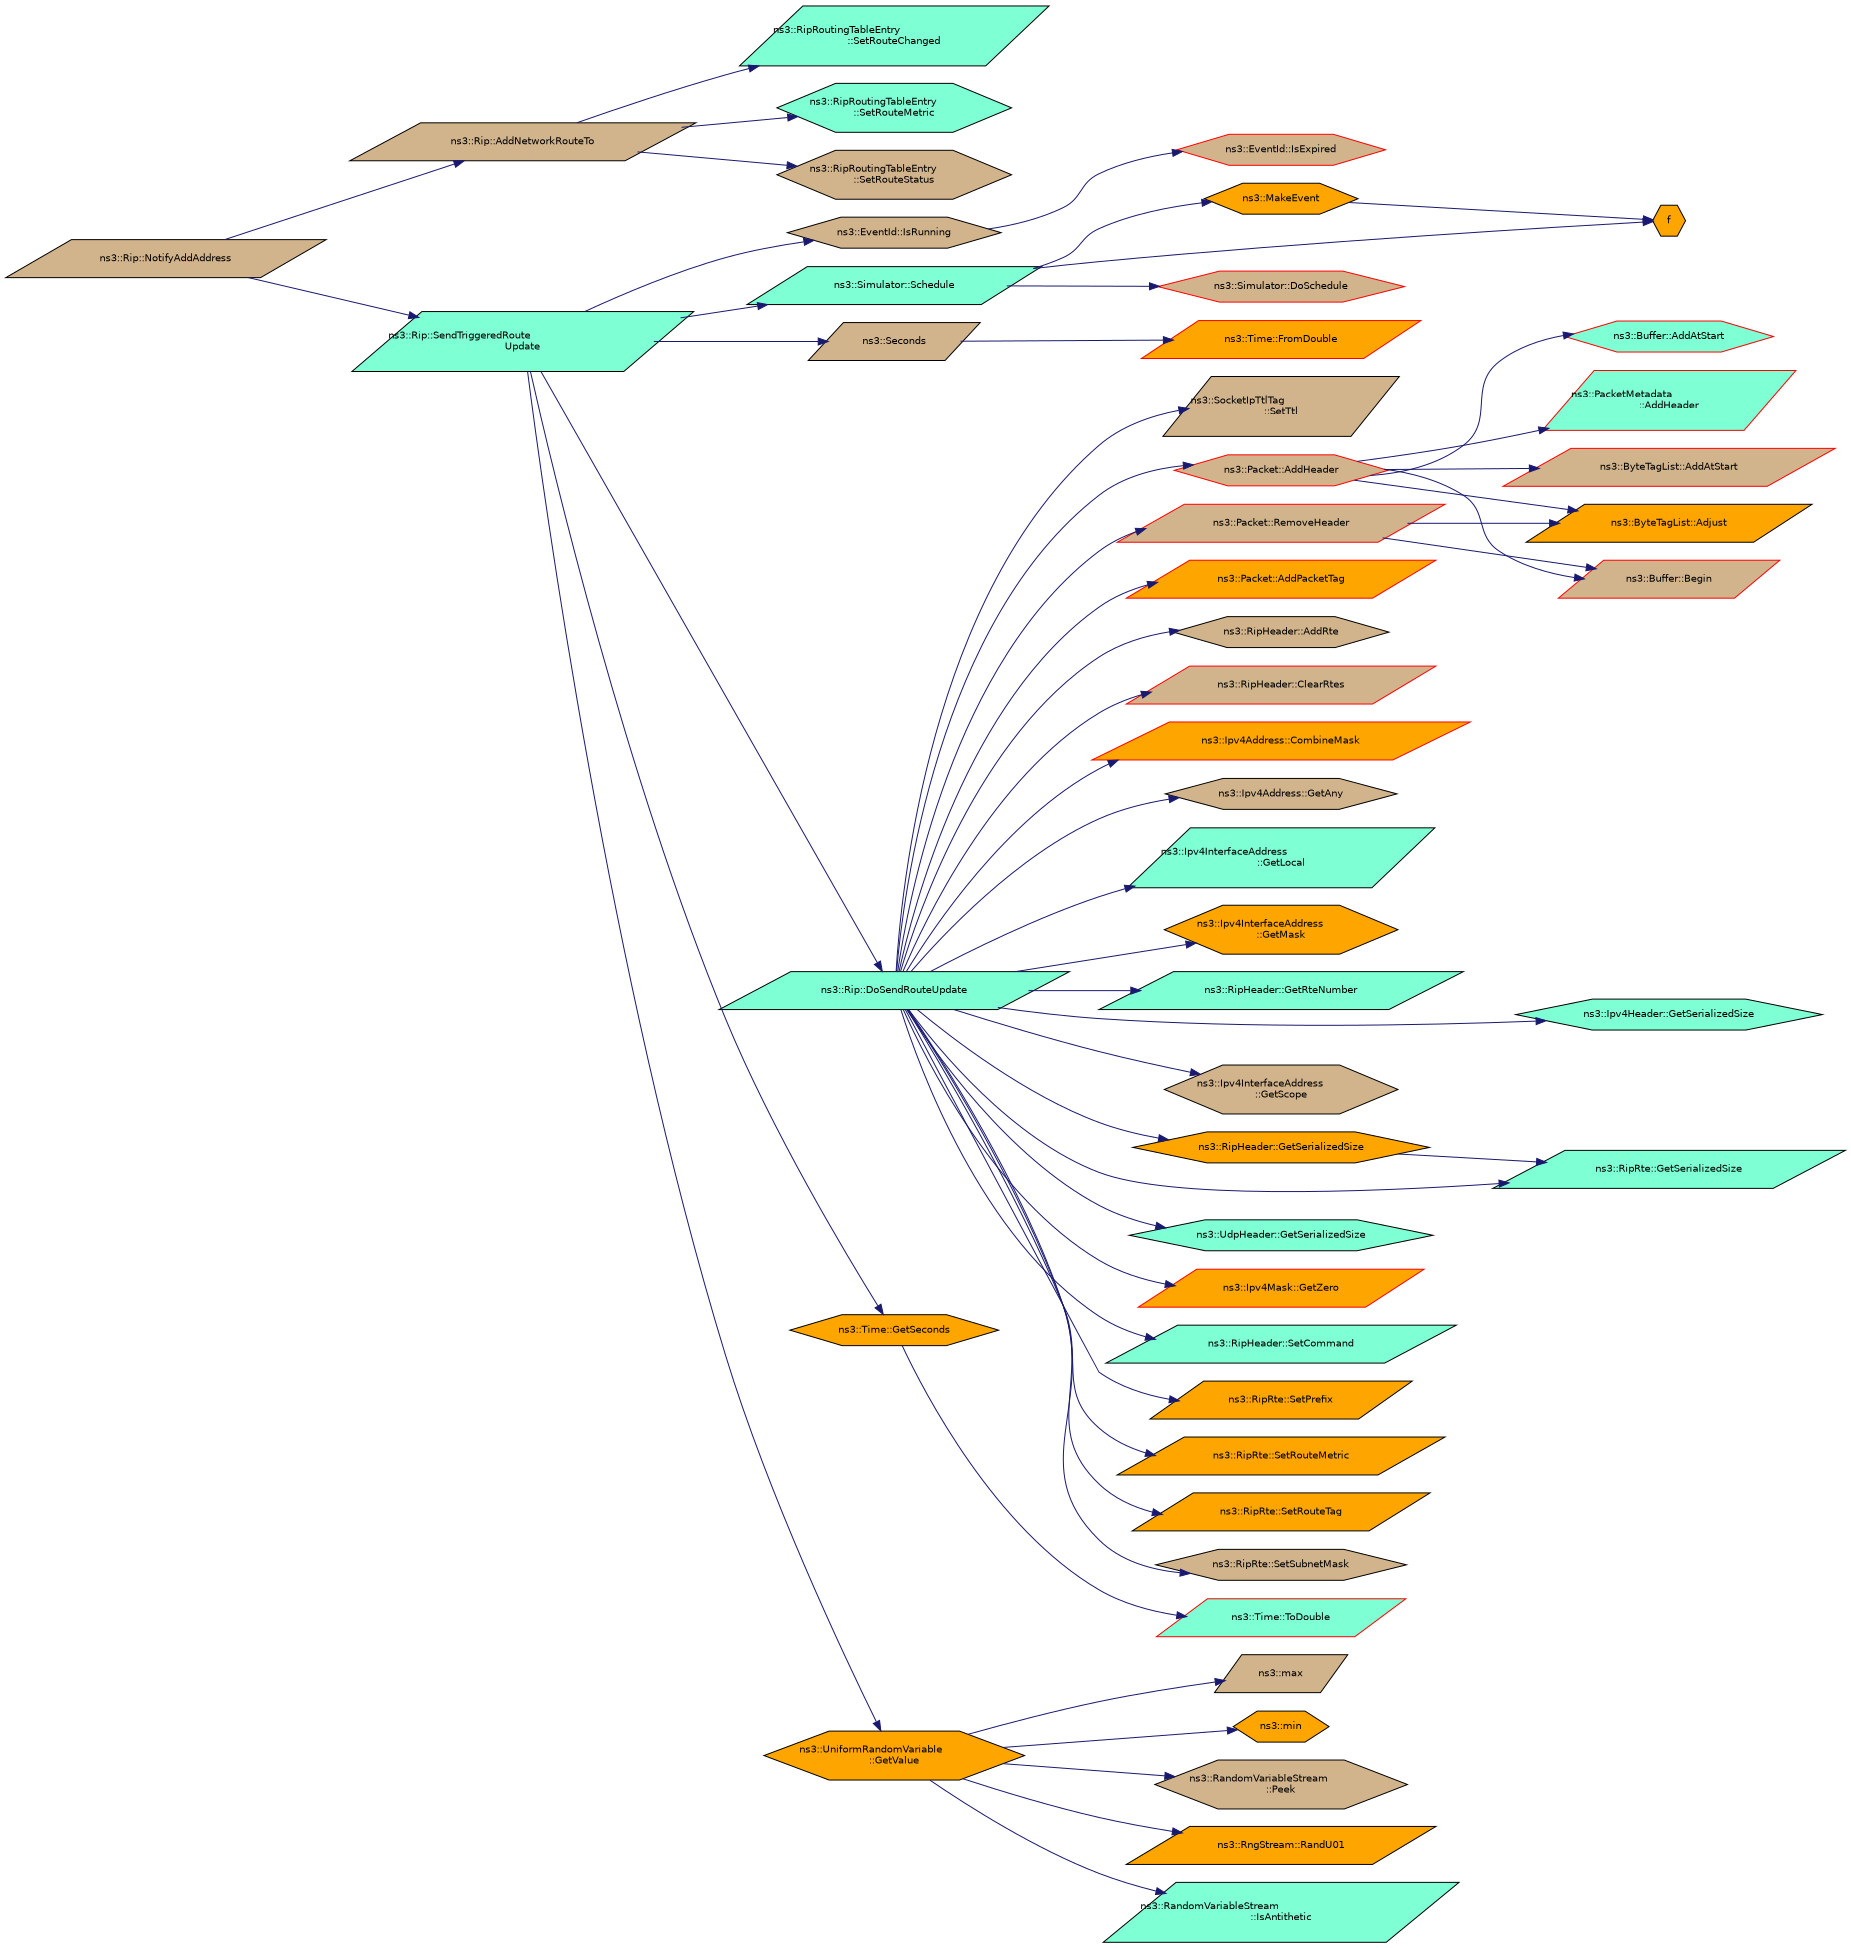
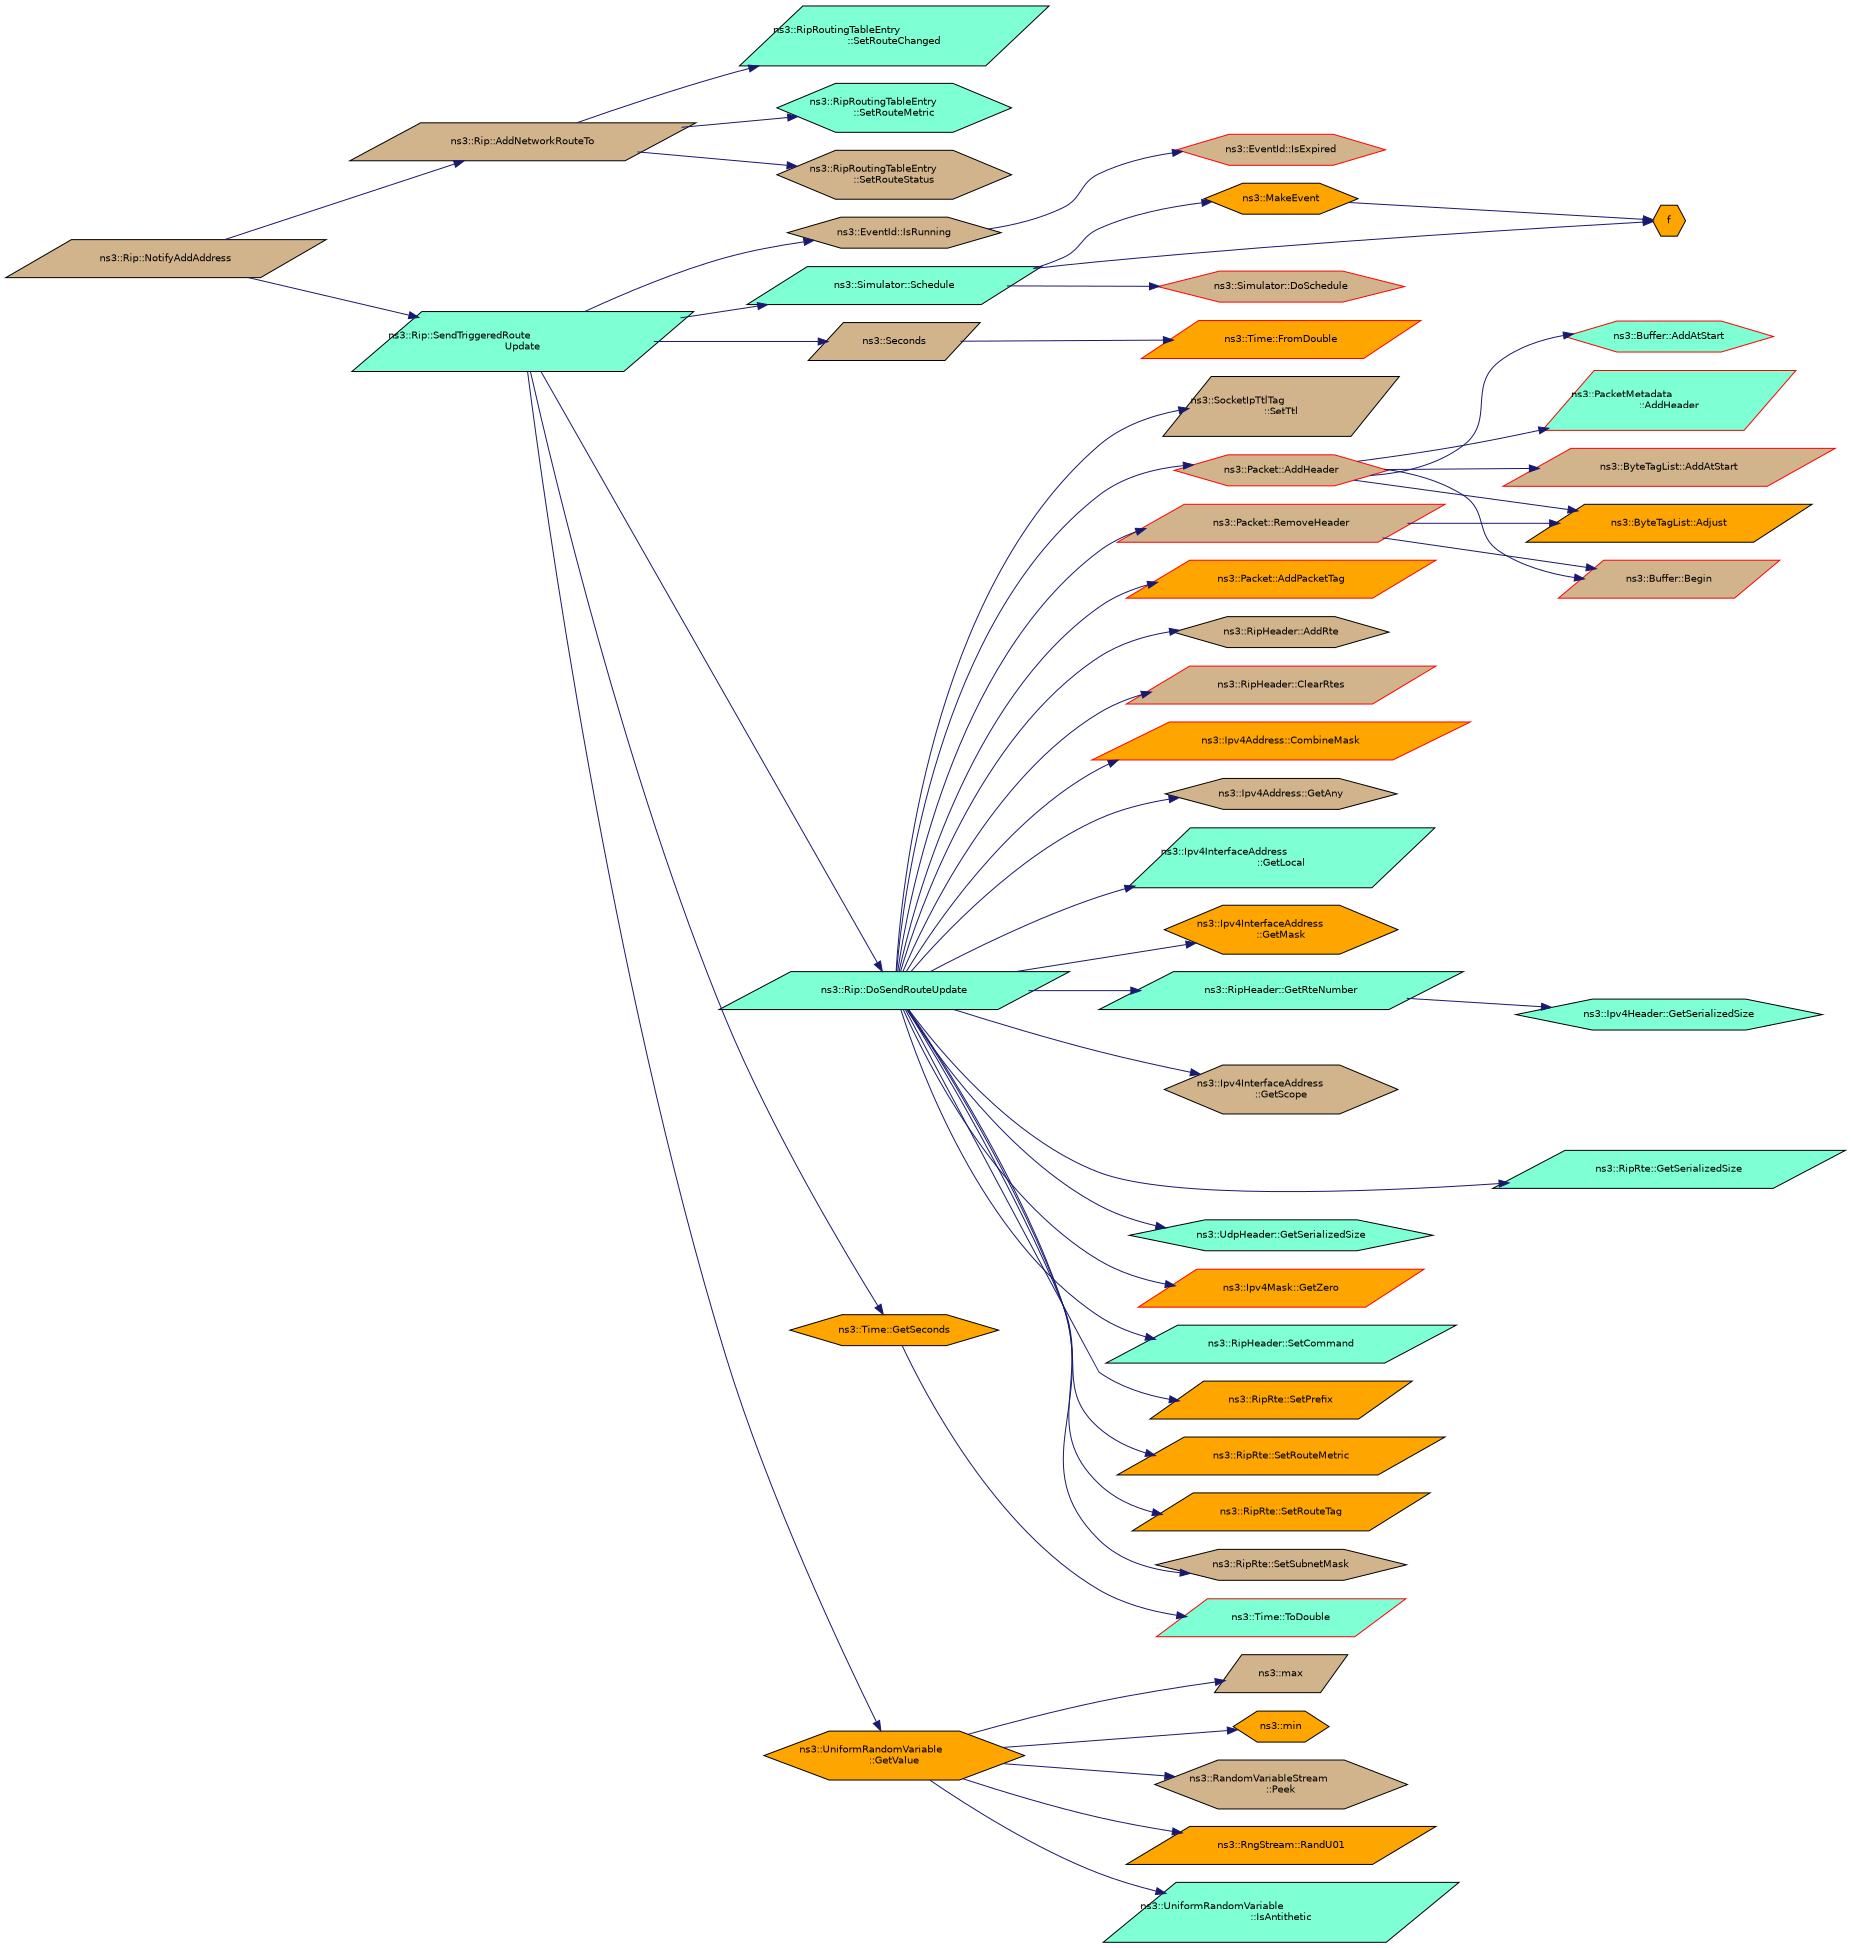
  digraph {
    rankdir=LR
    node [color=black fillcolor=tan fontname=Helvetica fontsize=10 shape=parallelogram style=filled]
    edge [color=midnightblue fontname=Helvetica fontsize=10 labelfontname=Helvetica labelfontsize=10 style=solid]
    n1 [fontcolor=black height=0.2 label="ns3::Rip::NotifyAddAddress" width=0.4]
    n2 [height=0.2 label="ns3::Rip::AddNetworkRouteTo" width=0.4]
    n3 [fillcolor=aquamarine height=0.2 label="ns3::Rip::SendTriggeredRoute\lUpdate" width=0.4]
    n4 [fillcolor=aquamarine height=0.2 label="ns3::RipRoutingTableEntry\l::SetRouteChanged" width=0.4]
    n5 [fillcolor=aquamarine height=0.2 label="ns3::RipRoutingTableEntry\l::SetRouteMetric" shape=hexagon width=0.4]
    n6 [height=0.2 label="ns3::RipRoutingTableEntry\l::SetRouteStatus" shape=hexagon width=0.4]
    n7 [fillcolor=aquamarine height=0.2 label="ns3::Rip::DoSendRouteUpdate" width=0.4]
    n8 [fillcolor=orange height=0.2 label="ns3::Time::GetSeconds" shape=hexagon width=0.4]
    n9 [fillcolor=orange height=0.2 label="ns3::UniformRandomVariable\l::GetValue" shape=hexagon width=0.4]
    n10 [height=0.2 label="ns3::EventId::IsRunning" shape=hexagon width=0.4]
    n11 [fillcolor=aquamarine height=0.2 label="ns3::Simulator::Schedule" width=0.4]
    n12 [height=0.2 label="ns3::Seconds" width=0.4]
    n13 [color=red height=0.2 label="ns3::Packet::AddHeader" shape=hexagon width=0.4]
    n14 [color=red fillcolor=orange height=0.2 label="ns3::Packet::AddPacketTag" width=0.4]
    n15 [height=0.2 label="ns3::RipHeader::AddRte" shape=hexagon width=0.4]
    n16 [color=red height=0.2 label="ns3::RipHeader::ClearRtes" width=0.4]
    n17 [color=red fillcolor=orange height=0.2 label="ns3::Ipv4Address::CombineMask" width=0.4]
    n18 [height=0.2 label="ns3::Ipv4Address::GetAny" shape=hexagon width=0.4]
    n19 [fillcolor=aquamarine height=0.2 label="ns3::Ipv4InterfaceAddress\l::GetLocal" width=0.4]
    n20 [fillcolor=orange height=0.2 label="ns3::Ipv4InterfaceAddress\l::GetMask" shape=hexagon width=0.4]
    n21 [fillcolor=aquamarine height=0.2 label="ns3::RipHeader::GetRteNumber" width=0.4]
    n22 [height=0.2 label="ns3::Ipv4InterfaceAddress\l::GetScope" shape=hexagon width=0.4]
    n23 [fillcolor=aquamarine height=0.2 label="ns3::Ipv4Header::GetSerializedSize" shape=hexagon width=0.4]
    n24 [fillcolor=aquamarine height=0.2 label="ns3::RipRte::GetSerializedSize" width=0.4]
-   n25 [fillcolor=orange height=0.2 label="ns3::RipHeader::GetSerializedSize" shape=hexagon width=0.4]
    n26 [fillcolor=aquamarine height=0.2 label="ns3::UdpHeader::GetSerializedSize" shape=hexagon width=0.4]
    n27 [color=red fillcolor=orange height=0.2 label="ns3::Ipv4Mask::GetZero" width=0.4]
    n28 [color=red height=0.2 label="ns3::Packet::RemoveHeader" width=0.4]
    n29 [fillcolor=aquamarine height=0.2 label="ns3::RipHeader::SetCommand" width=0.4]
    n30 [fillcolor=orange height=0.2 label="ns3::RipRte::SetPrefix" width=0.4]
    n31 [fillcolor=orange height=0.2 label="ns3::RipRte::SetRouteMetric" width=0.4]
    n32 [fillcolor=orange height=0.2 label="ns3::RipRte::SetRouteTag" width=0.4]
    n33 [height=0.2 label="ns3::RipRte::SetSubnetMask" shape=hexagon width=0.4]
    n34 [height=0.2 label="ns3::SocketIpTtlTag\l::SetTtl" width=0.4]
    n35 [color=red fillcolor=aquamarine height=0.2 label="ns3::Time::ToDouble" width=0.4]
-   n36 [fillcolor=aquamarine height=0.2 label="ns3::RandomVariableStream\l::IsAntithetic" width=0.4]
+   n36 [fillcolor=aquamarine height=0.2 label="ns3::UniformRandomVariable\l::IsAntithetic" width=0.4]
    n37 [height=0.2 label="ns3::max" width=0.4]
    n38 [fillcolor=orange height=0.2 label="ns3::min" shape=hexagon width=0.4]
    n39 [height=0.2 label="ns3::RandomVariableStream\l::Peek" shape=hexagon width=0.4]
    n40 [fillcolor=orange height=0.2 label="ns3::RngStream::RandU01" width=0.4]
    n41 [color=red height=0.2 label="ns3::EventId::IsExpired" shape=hexagon width=0.4]
    n42 [color=red height=0.2 label="ns3::Simulator::DoSchedule" shape=hexagon width=0.4]
    n43 [fillcolor=orange height=0.2 label=f shape=hexagon width=0.4]
    n44 [fillcolor=orange height=0.2 label="ns3::MakeEvent" shape=hexagon width=0.4]
    n45 [color=red fillcolor=orange height=0.2 label="ns3::Time::FromDouble" width=0.4]
    n46 [color=red height=0.2 label="ns3::ByteTagList::AddAtStart" width=0.4]
    n47 [color=red fillcolor=aquamarine height=0.2 label="ns3::Buffer::AddAtStart" shape=hexagon width=0.4]
    n48 [color=red fillcolor=aquamarine height=0.2 label="ns3::PacketMetadata\l::AddHeader" width=0.4]
    n49 [fillcolor=orange height=0.2 label="ns3::ByteTagList::Adjust" width=0.4]
    n50 [color=red height=0.2 label="ns3::Buffer::Begin" width=0.4]
    n1 -> n2
    n1 -> n3
    n2 -> n4
    n2 -> n5
    n2 -> n6
    n3 -> n7
    n3 -> n8
    n3 -> n9
    n3 -> n10
    n3 -> n11
    n3 -> n12
    n7 -> n13
    n7 -> n14
    n7 -> n15
    n7 -> n16
    n7 -> n17
    n7 -> n18
    n7 -> n19
    n7 -> n20
    n7 -> n21
    n7 -> n22
-   n7 -> n23
+   n21 -> n23
    n7 -> n24
-   n7 -> n25
    n7 -> n26
    n7 -> n27
    n7 -> n28
    n7 -> n29
    n7 -> n30
    n7 -> n31
    n7 -> n32
    n7 -> n33
    n7 -> n34
    n8 -> n35
    n9 -> n36
    n9 -> n37
    n9 -> n38
    n9 -> n39
    n9 -> n40
    n10 -> n41
    n11 -> n42
    n11 -> n43
    n11 -> n44
    n12 -> n45
    n13 -> n46
    n13 -> n47
    n13 -> n48
    n13 -> n49
    n13 -> n50
-   n25 -> n24
    n28 -> n49
    n28 -> n50
    n44 -> n43
  }
